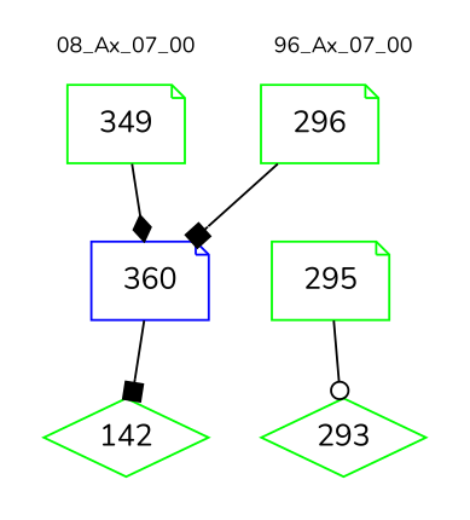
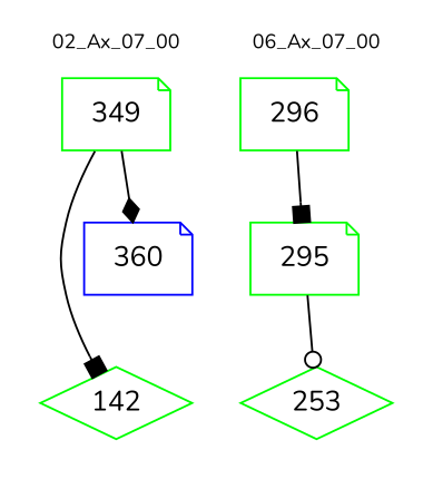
  digraph {
    fontname=Nunito
    node [color=green fontname=Nunito shape=note]
    edge [arrowhead=box color=black fontname=Nunito style=solid]
    n1 [label=349]
    n2 [color=blue label=360]
    n3 [label=142 shape=diamond]
    n4 [label=296]
    n5 [label=295]
-   n6 [label=293 shape=diamond]
+   n6 [label=253 shape=diamond]
    subgraph cluster_1 {
      color=white
      fontsize=10
-     label="08_Ax_07_00"
+     label="02_Ax_07_00"
      n1
      n2
      n3
    }
    subgraph cluster_2 {
      color=white
      fontsize=10
-     label="96_Ax_07_00"
+     label="06_Ax_07_00"
      n4
      n5
      n6
    }
    n1 -> n2 [arrowhead=diamond]
-   n2 -> n3
-   n4 -> n2
+   n1 -> n3
+   n4 -> n5
    n5 -> n6 [arrowhead=odot]
  }
